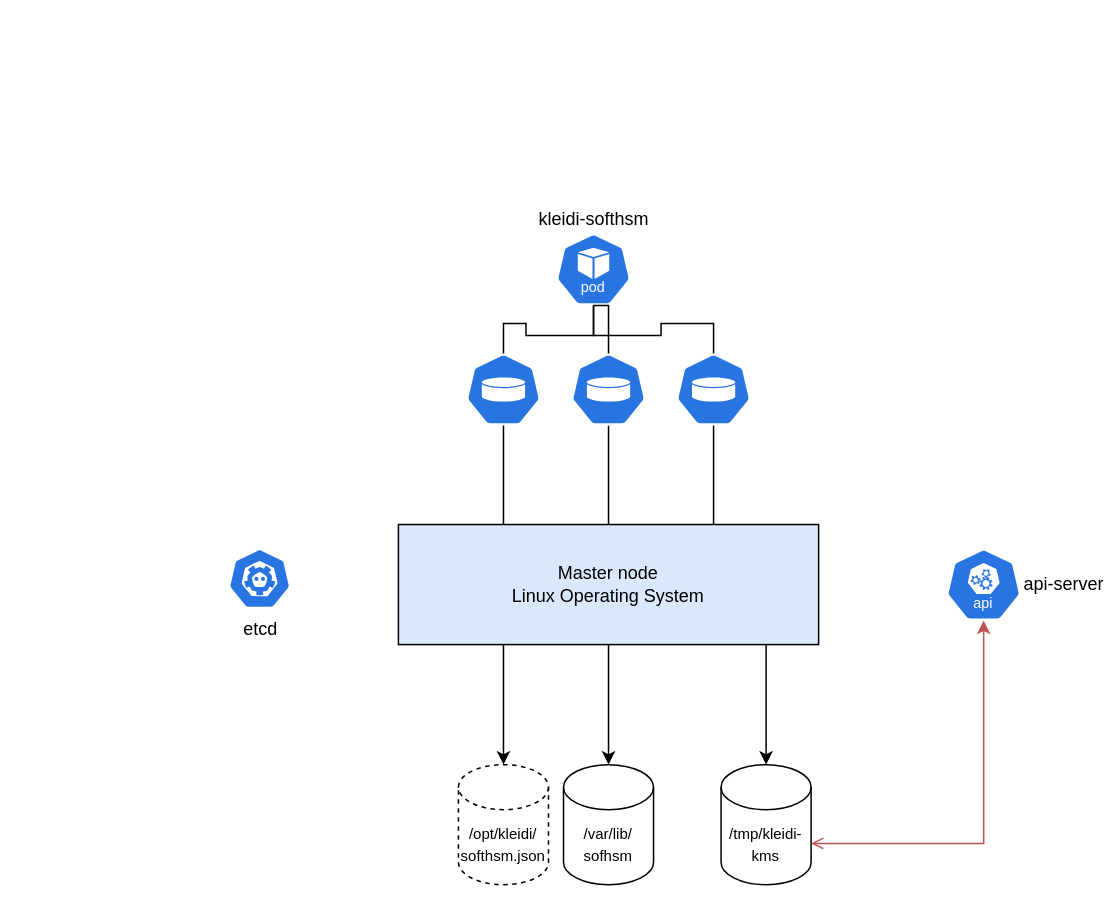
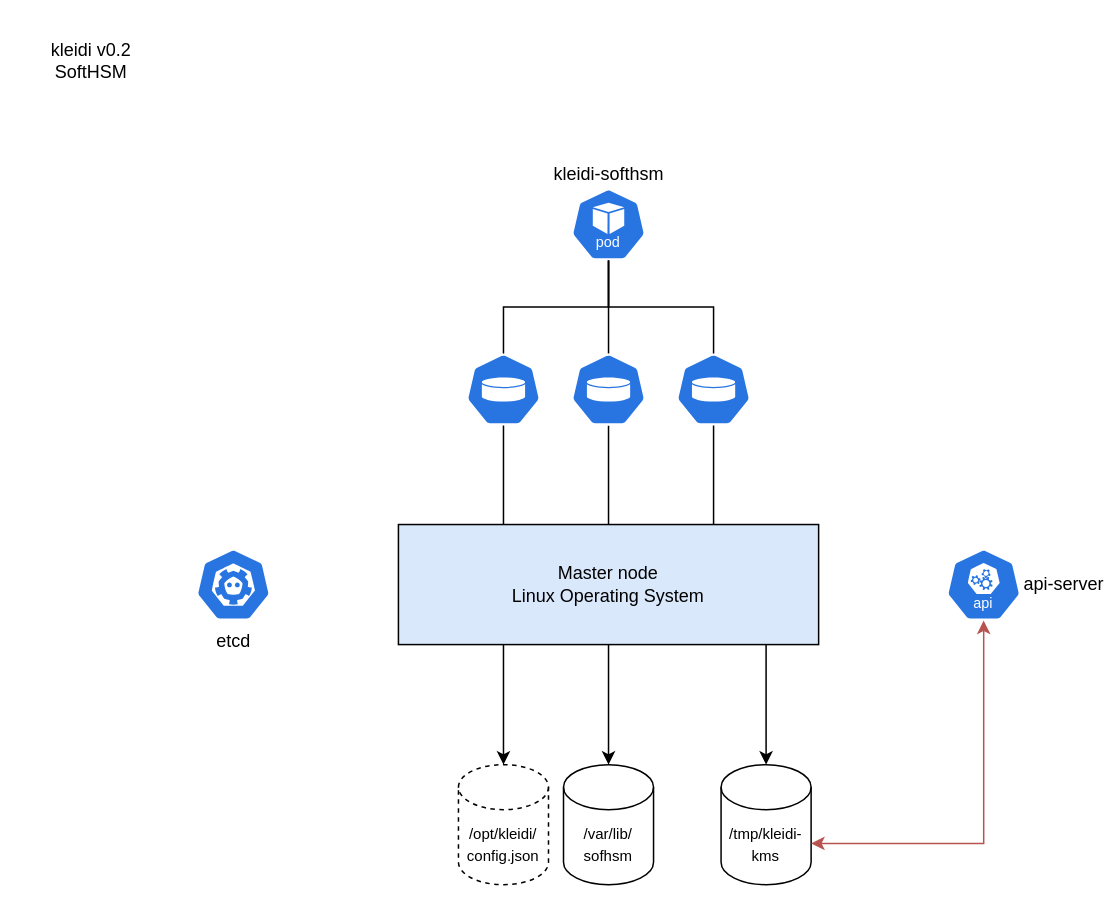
  <mxCell id="0" />
  <mxCell id="1" parent="0" />
  <mxCell id="2" value="&lt;font style=&quot;font-size: 10px;&quot;&gt;/var/lib/&lt;/font&gt;&lt;div&gt;&lt;font style=&quot;font-size: 10px;&quot;&gt;sofhsm&lt;/font&gt;&lt;/div&gt;" style="shape=cylinder3;whiteSpace=wrap;html=1;boundedLbl=1;backgroundOutline=1;size=15;" vertex="1" parent="1"><mxGeometry x="375" y="509" width="60" height="80" as="geometry" /></mxCell>
  <mxCell id="3" value="&lt;font style=&quot;font-size: 10px;&quot;&gt;/tmp/kleidi-kms&lt;/font&gt;" style="shape=cylinder3;whiteSpace=wrap;html=1;boundedLbl=1;backgroundOutline=1;size=15;" vertex="1" parent="1"><mxGeometry x="480" y="509" width="60" height="80" as="geometry" /></mxCell>
- <mxCell id="4" value="&lt;span style=&quot;font-size: 10px;&quot;&gt;/opt/kleidi/&lt;/span&gt;&lt;div&gt;&lt;span style=&quot;font-size: 10px;&quot;&gt;softhsm.json&lt;/span&gt;&lt;/div&gt;" style="shape=cylinder3;whiteSpace=wrap;html=1;boundedLbl=1;backgroundOutline=1;size=15;dashed=1;" vertex="1" parent="1"><mxGeometry x="305" y="509" width="60" height="80" as="geometry" /></mxCell>
- <mxCell id="5" value="kleidi-softhsm" style="aspect=fixed;sketch=0;html=1;dashed=0;whitespace=wrap;fillColor=#2875E2;strokeColor=#ffffff;points=[[0.005,0.63,0],[0.1,0.2,0],[0.9,0.2,0],[0.5,0,0],[0.995,0.63,0],[0.72,0.99,0],[0.5,1,0],[0.28,0.99,0]];shape=mxgraph.kubernetes.icon2;kubernetesLabel=1;prIcon=pod;labelPosition=center;verticalLabelPosition=top;align=center;verticalAlign=bottom;" vertex="1" parent="1"><mxGeometry x="370" y="155" width="50" height="48" as="geometry" /></mxCell>
+ <mxCell id="4" value="&lt;span style=&quot;font-size: 10px;&quot;&gt;/opt/kleidi/&lt;/span&gt;&lt;div&gt;&lt;span style=&quot;font-size: 10px;&quot;&gt;config.json&lt;/span&gt;&lt;/div&gt;" style="shape=cylinder3;whiteSpace=wrap;html=1;boundedLbl=1;backgroundOutline=1;size=15;dashed=1;" vertex="1" parent="1"><mxGeometry x="305" y="509" width="60" height="80" as="geometry" /></mxCell>
+ <mxCell id="5" value="kleidi-softhsm" style="aspect=fixed;sketch=0;html=1;dashed=0;whitespace=wrap;fillColor=#2875E2;strokeColor=#ffffff;points=[[0.005,0.63,0],[0.1,0.2,0],[0.9,0.2,0],[0.5,0,0],[0.995,0.63,0],[0.72,0.99,0],[0.5,1,0],[0.28,0.99,0]];shape=mxgraph.kubernetes.icon2;kubernetesLabel=1;prIcon=pod;labelPosition=center;verticalLabelPosition=top;align=center;verticalAlign=bottom;" vertex="1" parent="1"><mxGeometry x="380" y="125" width="50" height="48" as="geometry" /></mxCell>
  <mxCell id="6" value="" style="aspect=fixed;sketch=0;html=1;dashed=0;whitespace=wrap;fillColor=#2875E2;strokeColor=#ffffff;points=[[0.005,0.63,0],[0.1,0.2,0],[0.9,0.2,0],[0.5,0,0],[0.995,0.63,0],[0.72,0.99,0],[0.5,1,0],[0.28,0.99,0]];shape=mxgraph.kubernetes.icon2;prIcon=pv" vertex="1" parent="1"><mxGeometry x="310" y="235" width="50" height="48" as="geometry" /></mxCell>
  <mxCell id="7" style="edgeStyle=orthogonalEdgeStyle;rounded=0;orthogonalLoop=1;jettySize=auto;html=1;exitX=0.5;exitY=1;exitDx=0;exitDy=0;exitPerimeter=0;" edge="1" parent="1" source="8" target="2"><mxGeometry relative="1" as="geometry" /></mxCell>
  <mxCell id="8" value="" style="aspect=fixed;sketch=0;html=1;dashed=0;whitespace=wrap;fillColor=#2875E2;strokeColor=#ffffff;points=[[0.005,0.63,0],[0.1,0.2,0],[0.9,0.2,0],[0.5,0,0],[0.995,0.63,0],[0.72,0.99,0],[0.5,1,0],[0.28,0.99,0]];shape=mxgraph.kubernetes.icon2;prIcon=pv" vertex="1" parent="1"><mxGeometry x="380" y="235" width="50" height="48" as="geometry" /></mxCell>
  <mxCell id="9" value="" style="aspect=fixed;sketch=0;html=1;dashed=0;whitespace=wrap;fillColor=#2875E2;strokeColor=#ffffff;points=[[0.005,0.63,0],[0.1,0.2,0],[0.9,0.2,0],[0.5,0,0],[0.995,0.63,0],[0.72,0.99,0],[0.5,1,0],[0.28,0.99,0]];shape=mxgraph.kubernetes.icon2;prIcon=pv" vertex="1" parent="1"><mxGeometry x="450" y="235" width="50" height="48" as="geometry" /></mxCell>
  <mxCell id="10" style="edgeStyle=orthogonalEdgeStyle;rounded=0;orthogonalLoop=1;jettySize=auto;html=1;exitX=0.5;exitY=1;exitDx=0;exitDy=0;exitPerimeter=0;entryX=0.5;entryY=0;entryDx=0;entryDy=0;entryPerimeter=0;" edge="1" parent="1" source="9" target="3"><mxGeometry relative="1" as="geometry" /></mxCell>
  <mxCell id="11" style="edgeStyle=orthogonalEdgeStyle;rounded=0;orthogonalLoop=1;jettySize=auto;html=1;exitX=0.5;exitY=1;exitDx=0;exitDy=0;exitPerimeter=0;entryX=0.5;entryY=0;entryDx=0;entryDy=0;entryPerimeter=0;" edge="1" parent="1" source="6" target="4"><mxGeometry relative="1" as="geometry" /></mxCell>
  <mxCell id="12" value="api-server" style="aspect=fixed;sketch=0;html=1;dashed=0;whitespace=wrap;fillColor=#2875E2;strokeColor=#ffffff;points=[[0.005,0.63,0],[0.1,0.2,0],[0.9,0.2,0],[0.5,0,0],[0.995,0.63,0],[0.72,0.99,0],[0.5,1,0],[0.28,0.99,0]];shape=mxgraph.kubernetes.icon2;kubernetesLabel=1;prIcon=api;labelPosition=right;verticalLabelPosition=middle;align=left;verticalAlign=middle;" vertex="1" parent="1"><mxGeometry x="630" y="365" width="50" height="48" as="geometry" /></mxCell>
- <mxCell id="13" value="etcd" style="aspect=fixed;sketch=0;html=1;dashed=0;whitespace=wrap;fillColor=#2875E2;strokeColor=#ffffff;points=[[0.005,0.63,0],[0.1,0.2,0],[0.9,0.2,0],[0.5,0,0],[0.995,0.63,0],[0.72,0.99,0],[0.5,1,0],[0.28,0.99,0]];shape=mxgraph.kubernetes.icon2;prIcon=etcd;labelPosition=center;verticalLabelPosition=bottom;align=center;verticalAlign=top;" vertex="1" parent="1"><mxGeometry x="130" y="365" width="85" height="40" as="geometry" /></mxCell>
- <mxCell id="14" style="edgeStyle=orthogonalEdgeStyle;rounded=0;orthogonalLoop=1;jettySize=auto;html=1;exitX=0.5;exitY=1;exitDx=0;exitDy=0;exitPerimeter=0;entryX=1;entryY=0;entryDx=0;entryDy=52.5;entryPerimeter=0;fillColor=#f8cecc;strokeColor=#b85450;startArrow=classic;startFill=1;endArrow=open;" edge="1" parent="1" source="12" target="3"><mxGeometry relative="1" as="geometry" /></mxCell>
+ <mxCell id="13" value="etcd" style="aspect=fixed;sketch=0;html=1;dashed=0;whitespace=wrap;fillColor=#2875E2;strokeColor=#ffffff;points=[[0.005,0.63,0],[0.1,0.2,0],[0.9,0.2,0],[0.5,0,0],[0.995,0.63,0],[0.72,0.99,0],[0.5,1,0],[0.28,0.99,0]];shape=mxgraph.kubernetes.icon2;prIcon=etcd;labelPosition=center;verticalLabelPosition=bottom;align=center;verticalAlign=top;" vertex="1" parent="1"><mxGeometry x="130" y="365" width="50" height="48" as="geometry" /></mxCell>
+ <mxCell id="14" style="edgeStyle=orthogonalEdgeStyle;rounded=0;orthogonalLoop=1;jettySize=auto;html=1;exitX=0.5;exitY=1;exitDx=0;exitDy=0;exitPerimeter=0;entryX=1;entryY=0;entryDx=0;entryDy=52.5;entryPerimeter=0;fillColor=#f8cecc;strokeColor=#b85450;startArrow=classic;startFill=1;" edge="1" parent="1" source="12" target="3"><mxGeometry relative="1" as="geometry" /></mxCell>
  <mxCell id="15" value="Master node&lt;div&gt;Linux Operating System&lt;/div&gt;" style="rounded=0;whiteSpace=wrap;html=1;fillColor=#dae8fc;" vertex="1" parent="1"><mxGeometry x="265" y="349" width="280" height="80" as="geometry" /></mxCell>
+ <mxCell id="16" value="kleidi v0.2&lt;div&gt;SoftHSM&lt;/div&gt;" style="text;html=1;align=center;verticalAlign=middle;resizable=0;points=[];autosize=1;strokeColor=none;fillColor=none;" vertex="1" parent="1"><mxGeometry x="20" y="20" width="80" height="40" as="geometry" /></mxCell>
  <mxCell id="17" style="edgeStyle=orthogonalEdgeStyle;rounded=0;orthogonalLoop=1;jettySize=auto;html=1;exitX=0.5;exitY=1;exitDx=0;exitDy=0;exitPerimeter=0;entryX=0.5;entryY=0;entryDx=0;entryDy=0;entryPerimeter=0;endArrow=none;endFill=0;" edge="1" parent="1" source="5" target="6"><mxGeometry relative="1" as="geometry" /></mxCell>
  <mxCell id="18" style="edgeStyle=orthogonalEdgeStyle;rounded=0;orthogonalLoop=1;jettySize=auto;html=1;exitX=0.5;exitY=1;exitDx=0;exitDy=0;exitPerimeter=0;entryX=0.5;entryY=0;entryDx=0;entryDy=0;entryPerimeter=0;endArrow=none;endFill=0;" edge="1" parent="1" source="5" target="8"><mxGeometry relative="1" as="geometry" /></mxCell>
  <mxCell id="19" style="edgeStyle=orthogonalEdgeStyle;rounded=0;orthogonalLoop=1;jettySize=auto;html=1;exitX=0.5;exitY=1;exitDx=0;exitDy=0;exitPerimeter=0;entryX=0.5;entryY=0;entryDx=0;entryDy=0;entryPerimeter=0;endArrow=none;endFill=0;" edge="1" parent="1" source="5" target="9"><mxGeometry relative="1" as="geometry" /></mxCell>
